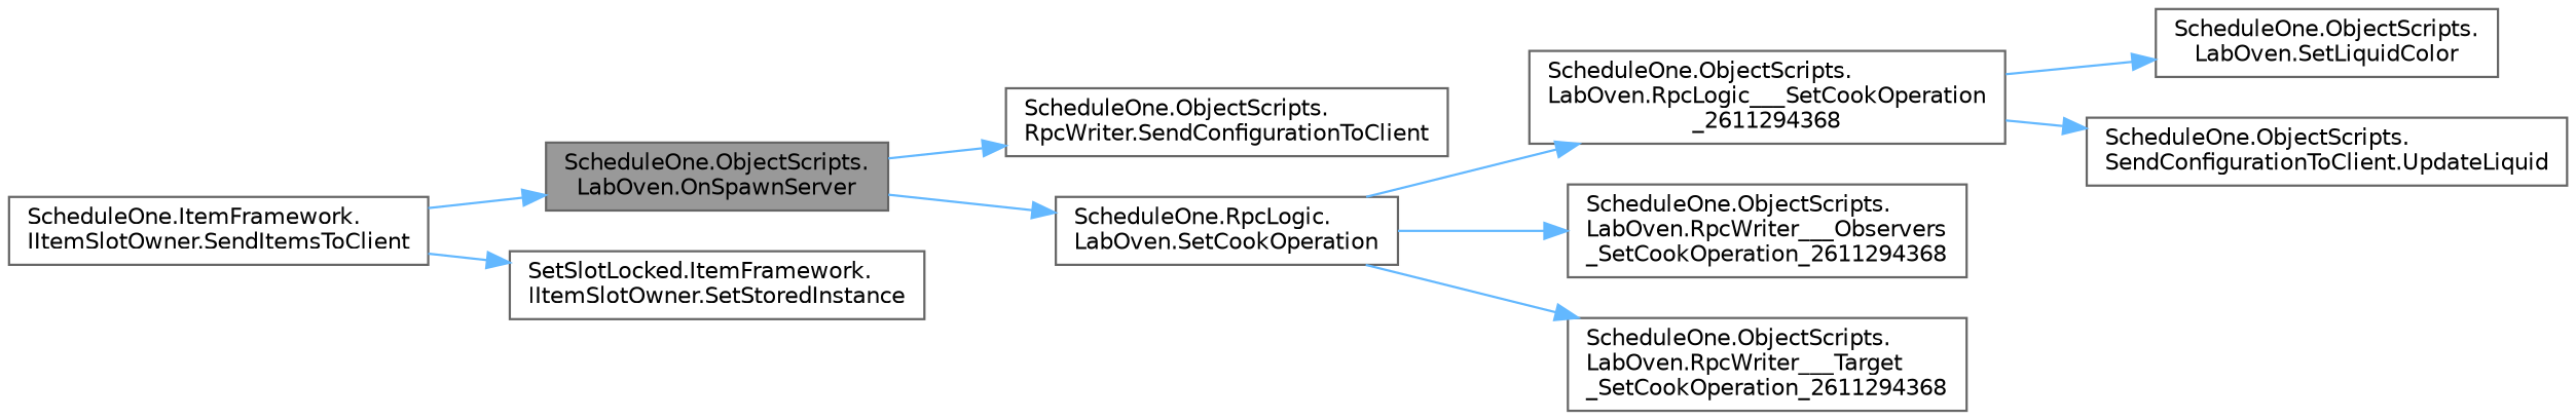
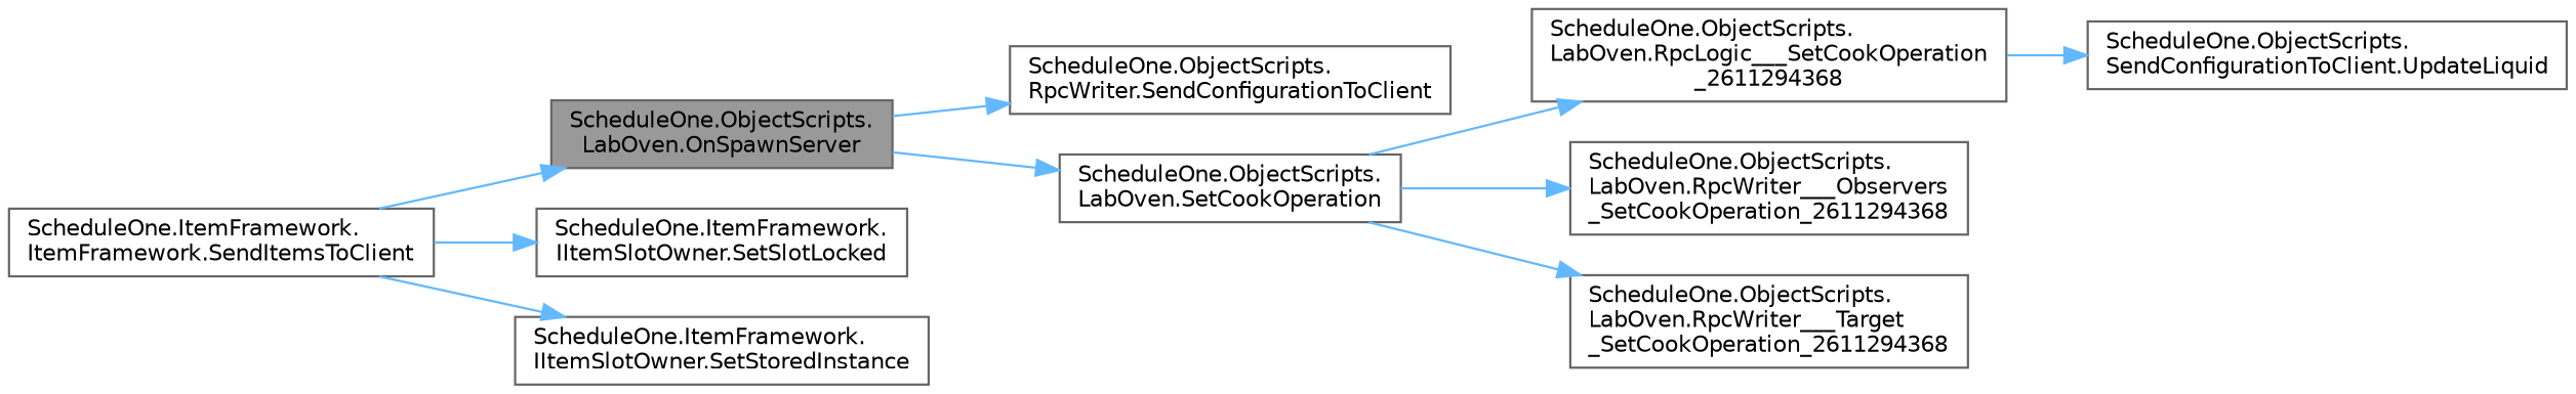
  digraph {
    rankdir=LR
    node [color=grey40 fillcolor=white fontname=Helvetica fontsize=10 shape=box style=filled]
    edge [color=steelblue1 fontname=Helvetica fontsize=10 labelfontname=Helvetica labelfontsize=10 style=solid]
    n1 [color=gray40 fillcolor=grey60 fontcolor=black height=0.2 label="ScheduleOne.ObjectScripts.\lLabOven.OnSpawnServer" width=0.4]
    n2 [height=0.2 label="ScheduleOne.ObjectScripts.\lRpcWriter.SendConfigurationToClient" width=0.4]
-   n3 [height=0.2 label="ScheduleOne.RpcLogic.\lLabOven.SetCookOperation" width=0.4]
-   n4 [height=0.2 label="ScheduleOne.ItemFramework.\lIItemSlotOwner.SendItemsToClient" width=0.4]
-   n6 [height=0.2 label="SetSlotLocked.ItemFramework.\lIItemSlotOwner.SetStoredInstance" width=0.4]
+   n3 [height=0.2 label="ScheduleOne.ObjectScripts.\lLabOven.SetCookOperation" width=0.4]
+   n4 [height=0.2 label="ScheduleOne.ItemFramework.\lItemFramework.SendItemsToClient" width=0.4]
+   n5 [height=0.2 label="ScheduleOne.ItemFramework.\lIItemSlotOwner.SetSlotLocked" width=0.4]
+   n6 [height=0.2 label="ScheduleOne.ItemFramework.\lIItemSlotOwner.SetStoredInstance" width=0.4]
    n7 [height=0.2 label="ScheduleOne.ObjectScripts.\lLabOven.RpcLogic___SetCookOperation\l_2611294368" width=0.4]
    n8 [height=0.2 label="ScheduleOne.ObjectScripts.\lLabOven.RpcWriter___Observers\l_SetCookOperation_2611294368" width=0.4]
    n9 [height=0.2 label="ScheduleOne.ObjectScripts.\lLabOven.RpcWriter___Target\l_SetCookOperation_2611294368" width=0.4]
-   n10 [height=0.2 label="ScheduleOne.ObjectScripts.\lLabOven.SetLiquidColor" width=0.4]
    n11 [height=0.2 label="ScheduleOne.ObjectScripts.\lSendConfigurationToClient.UpdateLiquid" width=0.4]
    n1 -> n2
    n1 -> n3
    n3 -> n7
    n3 -> n8
    n3 -> n9
    n4 -> n1
+   n4 -> n5
    n4 -> n6
-   n7 -> n10
    n7 -> n11
  }
